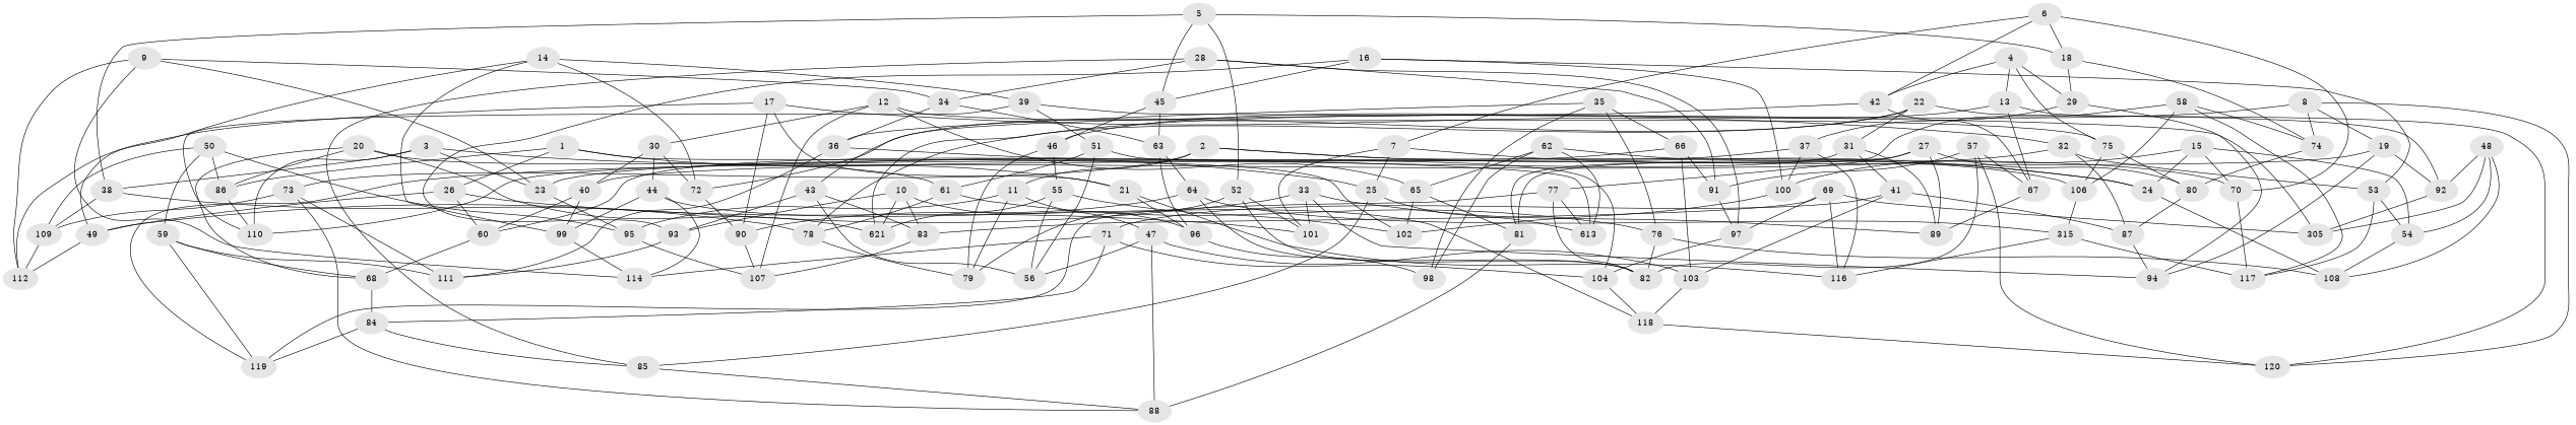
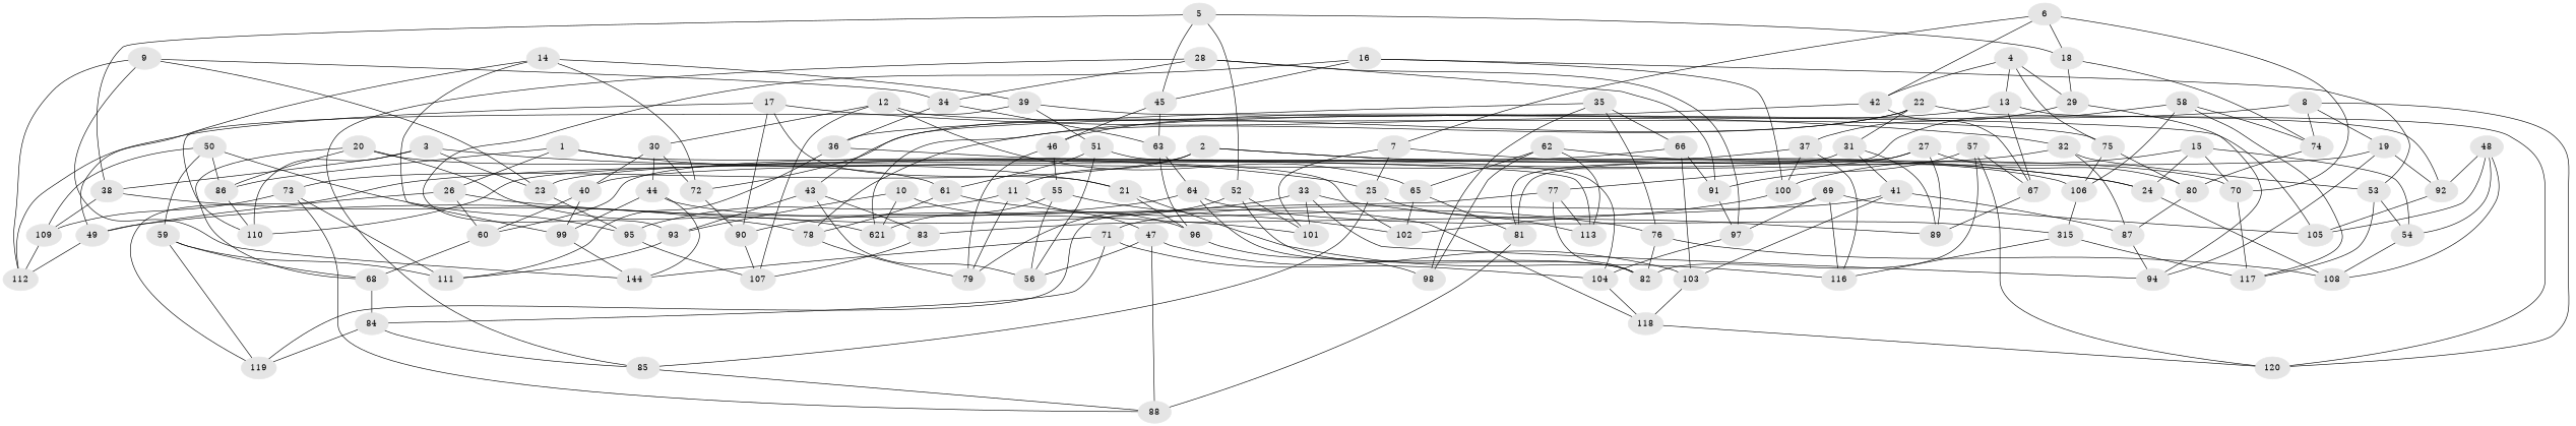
  graph {
    node [color=gray90 style=filled]
    1
    21
    26
    86
    102
    96
    116
    101
    49
    60
    110
    2
    11
    24
    73
    106
    47
    79
    95
    108
    111
    109
    88
    n24 [label=315]
    3
    23
    25
    38
    85
-   113 [label=613]
+   113
    78
    4
    13
    29
    42
    75
    120
    46
    67
    94
    37
    43
    80
    5
    18
    45
    52
    74
    63
    82
    6
    7
    70
    117
    8
    19
    92
    9
    34
    112
-   114
+   114 [label=144]
    36
    10
    83
    93
    n66 [label=621]
    107
    98
    103
    56
    12
    30
    65
    72
    40
    44
    81
    55
    89
    14
    39
    99
    51
-   105 [label=305]
+   105
    90
    15
    54
    100
    16
    53
    17
    32
    87
    119
    20
    61
    68
    76
    84
    22
    31
    41
    27
    77
    28
    91
    97
    104
    118
    71
    33
    64
    35
    66
    48
    50
    59
    57
    58
    62
    69
    1 -- 21
    1 -- 26
    1 -- 86
    1 -- 102
    21 -- 96
    21 -- 116
    26 -- 101
    26 -- 49
    26 -- 60
    86 -- 110
    96 -- 98
    49 -- 112
    60 -- 68
    2 -- 11
    2 -- 24
    2 -- 73
    2 -- 106
    11 -- 47
    11 -- 79
    11 -- 95
    24 -- 108
    73 -- 111
    73 -- 109
    73 -- 88
    106 -- n24
    47 -- 88
    47 -- 103
    47 -- 56
    95 -- 107
    109 -- 112
    n24 -- 116
    n24 -- 117
    3 -- 110
    3 -- 23
    3 -- 25
    3 -- 38
    23 -- 95
    25 -- 85
    25 -- 113
    38 -- 109
    38 -- 78
    85 -- 88
    78 -- 79
    4 -- 13
    4 -- 29
    4 -- 42
    4 -- 75
    13 -- 120
    13 -- 46
    13 -- 67
    29 -- 94
    29 -- 37
    42 -- 67
    42 -- 43
    75 -- 106
    75 -- 80
    46 -- 79
    46 -- 55
    67 -- 89
    37 -- 116
    37 -- 40
    37 -- 100
    43 -- 83
    43 -- 93
    43 -- 56
    80 -- 87
    5 -- 38
    5 -- 18
    5 -- 45
    5 -- 52
    18 -- 29
    18 -- 74
    45 -- 46
    45 -- 63
    52 -- 101
    52 -- 79
    52 -- 82
    74 -- 80
    63 -- 96
    63 -- 64
    6 -- 42
    6 -- 18
    6 -- 7
    6 -- 70
    7 -- 101
    7 -- 24
    7 -- 25
    70 -- 117
    8 -- 78
    8 -- 120
    8 -- 74
    8 -- 19
    19 -- 23
    19 -- 94
    19 -- 92
    92 -- 105
    9 -- 23
    9 -- 34
    9 -- 112
    9 -- 114
    34 -- 63
    34 -- 36
    36 -- 111
    36 -- 113
    10 -- 96
-   10 -- 83
    10 -- 93
    10 -- n66
    83 -- 107
    93 -- 111
    103 -- 118
    12 -- 75
    12 -- 107
    12 -- 30
    12 -- 65
    30 -- 72
    30 -- 40
    30 -- 44
    65 -- 102
    65 -- 81
    72 -- 90
    40 -- 60
    40 -- 99
    44 -- 114
    44 -- 99
    44 -- 118
    81 -- 88
    55 -- 102
    55 -- n66
    55 -- 56
    14 -- 49
    14 -- 72
    14 -- 39
    14 -- 99
    39 -- 110
    39 -- 51
    39 -- 105
    99 -- 114
    51 -- 56
    51 -- 61
    51 -- 104
    90 -- 107
    15 -- 24
    15 -- 70
    15 -- 54
    15 -- 100
    54 -- 108
    100 -- 102
    16 -- 45
    16 -- 93
    16 -- 100
    16 -- 53
    53 -- 117
    53 -- 54
    17 -- 21
    17 -- 112
    17 -- 90
    17 -- 32
    32 -- 53
    32 -- 87
    32 -- 119
    87 -- 94
    20 -- 86
    20 -- n66
    20 -- 61
    20 -- 68
    61 -- 78
    61 -- 76
    68 -- 84
    76 -- 108
    76 -- 82
    84 -- 85
    84 -- 119
    22 -- 92
    22 -- n66
    22 -- 72
    22 -- 31
    31 -- 60
    31 -- 89
    31 -- 41
    41 -- 103
    41 -- 87
    41 -- 71
    27 -- 80
    27 -- 81
    27 -- 89
    27 -- 77
    77 -- 113
    77 -- 82
    77 -- 119
    28 -- 85
    28 -- 34
    28 -- 91
    28 -- 97
    91 -- 97
    97 -- 104
    104 -- 118
    118 -- 120
    71 -- 114
    71 -- 84
    71 -- 104
    33 -- 101
    33 -- 49
    33 -- 94
    33 -- 89
    64 -- n24
    64 -- 82
    64 -- 90
    35 -- 36
    35 -- 98
    35 -- 76
    35 -- 66
    66 -- 110
    66 -- 103
    66 -- 91
    48 -- 108
    48 -- 92
    48 -- 105
    48 -- 54
    50 -- 86
    50 -- 95
    50 -- 109
    50 -- 59
    59 -- 111
    59 -- 119
    59 -- 68
    57 -- 120
    57 -- 67
    57 -- 82
    57 -- 91
    58 -- 106
    58 -- 74
    58 -- 117
    58 -- 81
    62 -- 113
    62 -- 70
    62 -- 98
    62 -- 65
    69 -- 116
    69 -- 83
    69 -- 105
    69 -- 97
  }
